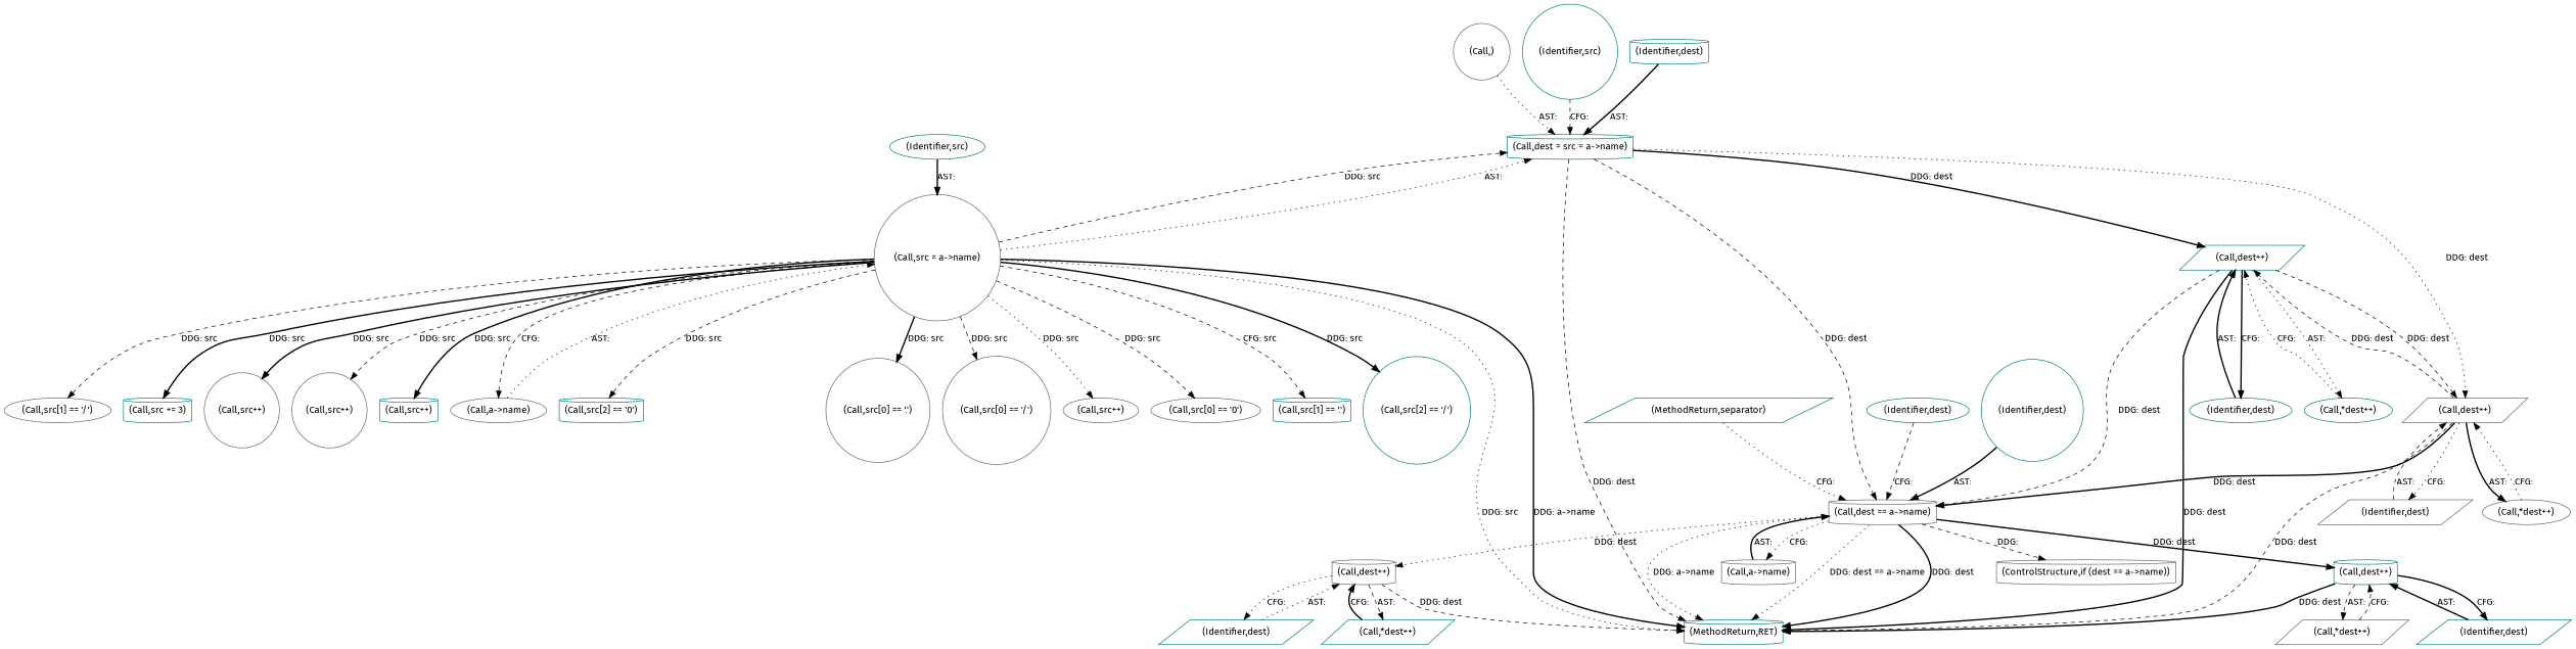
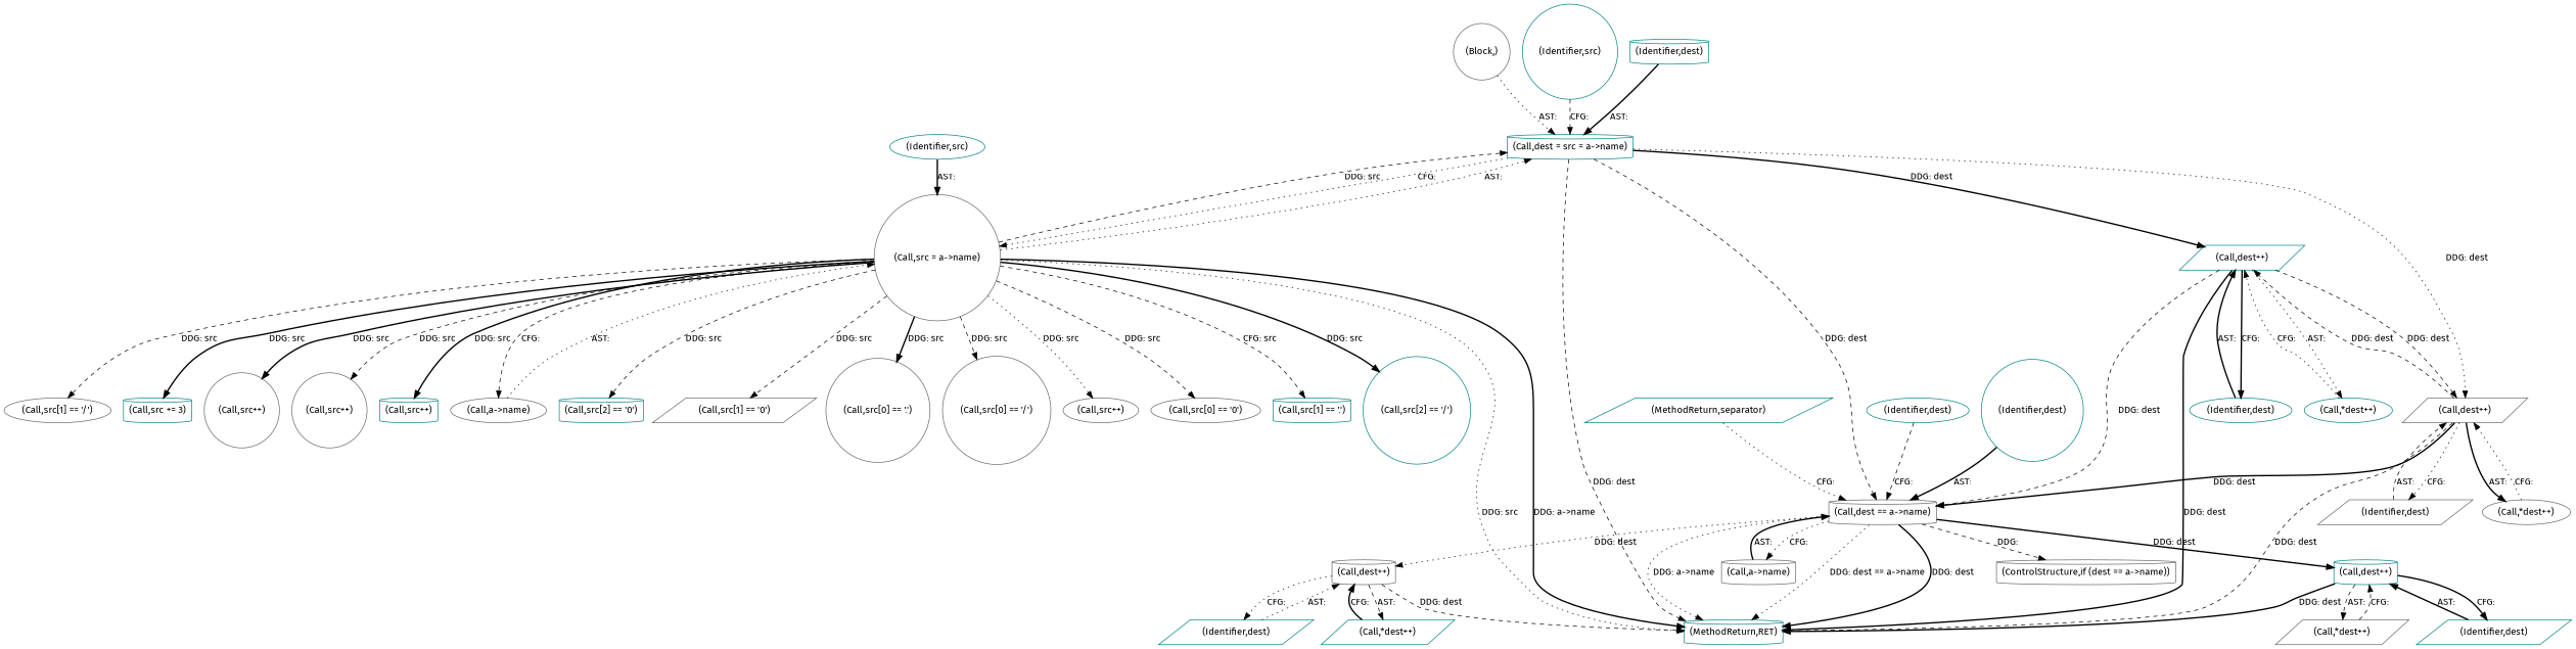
  digraph {
    fontname="Fira Sans"
    node [color=teal fontname="Fira Sans" shape=cylinder]
    edge [fontname="Fira Sans" style=dashed]
    n1 [label="(Call,dest++)" shape=parallelogram]
    n2 [color=gray40 label="(Call,dest++)" shape=parallelogram]
    n3 [color=gray40 label="(Call,dest == a->name)"]
    n4 [label="(Call,*dest++)" shape=ellipse]
    n5 [label="(Identifier,dest)" shape=ellipse]
    n6 [label="(MethodReturn,RET)"]
    n7 [color=gray40 label="(Call,*dest++)" shape=ellipse]
    n8 [color=gray40 label="(Identifier,dest)" shape=parallelogram]
    n9 [label="(Call,dest++)"]
    n10 [color=gray40 label="(Call,dest++)"]
    n11 [color=gray40 label="(ControlStructure,if (dest == a->name))"]
    n12 [color=gray40 label="(Call,a->name)"]
    n13 [label="(Call,dest = src = a->name)"]
    n14 [color=gray40 label="(Call,src = a->name)" shape=circle]
    n15 [color=gray40 label="(Call,src++)" shape=ellipse]
    n16 [color=gray40 label="(Call,src[0] == '\0')" shape=ellipse]
    n17 [color=gray40 label="(Call,a->name)" shape=ellipse]
    n18 [label="(Call,src[1] == '.')"]
    n19 [label="(Call,src[2] == '/')" shape=circle]
    n20 [color=gray40 label="(Call,src[1] == '/')" shape=ellipse]
    n21 [label="(Call,src += 3)"]
    n22 [color=gray40 label="(Call,src++)" shape=circle]
    n23 [color=gray40 label="(Call,src++)" shape=circle]
    n24 [label="(Call,src++)"]
    n25 [label="(Call,src[2] == '\0')"]
+   n26 [color=gray40 label="(Call,src[1] == '\0')" shape=parallelogram]
    n27 [color=gray40 label="(Call,src[0] == '.')" shape=circle]
    n28 [color=gray40 label="(Call,src[0] == '/')" shape=circle]
-   n29 [color=gray40 label="(Call,)" shape=circle]
+   n29 [color=gray40 label="(Block,)" shape=circle]
    n30 [color=gray40 label="(Call,*dest++)" shape=parallelogram]
    n31 [label="(Identifier,dest)" shape=parallelogram]
    n32 [label="(Call,*dest++)" shape=parallelogram]
    n33 [label="(Identifier,dest)" shape=parallelogram]
    n34 [label="(MethodReturn,separator)" shape=parallelogram]
    n35 [label="(Identifier,dest)" shape=ellipse]
    n36 [label="(Identifier,src)" shape=ellipse]
    n37 [label="(Identifier,dest)" shape=circle]
    n38 [label="(Identifier,src)" shape=circle]
    n39 [label="(Identifier,dest)"]
    n1 -> n2 [label="DDG: dest"]
    n1 -> n3 [label="DDG: dest"]
    n1 -> n4 [label="AST: " style=dotted]
    n1 -> n5 [label="CFG: " style=bold]
    n1 -> n6 [label="DDG: dest" style=bold]
    n2 -> n1 [label="DDG: dest"]
    n2 -> n3 [label="DDG: dest" style=bold]
    n2 -> n6 [label="DDG: dest"]
    n2 -> n7 [label="AST: " style=bold]
    n2 -> n8 [label="CFG: " style=dotted]
    n3 -> n6 [label="DDG: a->name" style=dotted]
    n3 -> n6 [label="DDG: dest == a->name" style=dotted]
    n3 -> n6 [label="DDG: dest" style=bold]
    n3 -> n9 [label="DDG: dest" style=bold]
    n3 -> n10 [label="DDG: dest" style=dotted]
    n3 -> n11 [label="DDG: "]
    n3 -> n12 [label="CFG: " style=dotted]
    n4 -> n1 [label="CFG: " style=dotted]
    n5 -> n1 [label="AST: " style=bold]
    n7 -> n2 [label="CFG: " style=dotted]
    n8 -> n2 [label="AST: "]
    n9 -> n6 [label="DDG: dest" style=bold]
    n9 -> n30 [label="AST: "]
    n9 -> n31 [label="CFG: " style=bold]
    n10 -> n6 [label="DDG: dest"]
    n10 -> n32 [label="AST: "]
    n10 -> n33 [label="CFG: " style=dotted]
    n12 -> n3 [label="AST: " style=bold]
    n13 -> n1 [label="DDG: dest" style=bold]
    n13 -> n2 [label="DDG: dest" style=dotted]
    n13 -> n3 [label="DDG: dest"]
    n13 -> n6 [label="DDG: dest"]
+   n13 -> n14 [label="CFG: " style=dotted]
    n14 -> n6 [label="DDG: a->name" style=bold]
    n14 -> n6 [label="DDG: src" style=dotted]
    n14 -> n13 [label="AST: " style=dotted]
    n14 -> n13 [label="DDG: src"]
    n14 -> n15 [label="DDG: src" style=dotted]
    n14 -> n16 [label="DDG: src"]
    n14 -> n17 [label="CFG: "]
    n14 -> n18 [label="CFG: src"]
    n14 -> n19 [label="DDG: src" style=bold]
    n14 -> n20 [label="DDG: src"]
    n14 -> n21 [label="DDG: src" style=bold]
    n14 -> n22 [label="DDG: src" style=bold]
    n14 -> n23 [label="DDG: src"]
    n14 -> n24 [label="DDG: src" style=bold]
    n14 -> n25 [label="DDG: src"]
+   n14 -> n26 [label="DDG: src"]
    n14 -> n27 [label="DDG: src" style=bold]
    n14 -> n28 [label="DDG: src"]
    n17 -> n14 [label="AST: " style=dotted]
    n29 -> n13 [label="AST: " style=dotted]
    n30 -> n9 [label="CFG: "]
    n31 -> n9 [label="AST: " style=bold]
    n32 -> n10 [label="CFG: " style=bold]
    n33 -> n10 [label="AST: " style=dotted]
    n34 -> n3 [label="CFG: " style=dotted]
    n35 -> n3 [label="CFG: "]
    n36 -> n14 [label="AST: " style=bold]
    n37 -> n3 [label="AST: " style=bold]
    n38 -> n13 [label="CFG: "]
    n39 -> n13 [label="AST: " style=bold]
  }
